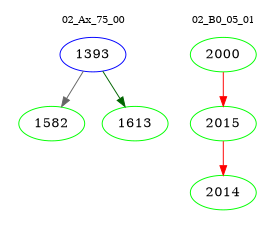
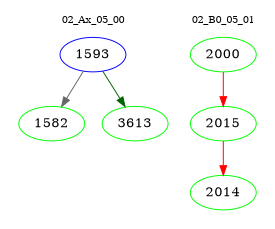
  digraph {
    node [color=green]
    edge [color=red]
-   n1 [color=blue label=1393]
+   n1 [color=blue label=1593]
    n2 [label=1582]
-   n3 [label=1613]
+   n3 [label=3613]
    n4 [label=2015]
    n5 [label=2000]
    n6 [label=2014]
    subgraph cluster_1 {
      color=white
      fontsize=10
-     label="02_Ax_75_00"
+     label="02_Ax_05_00"
      n1
      n2
      n3
    }
    subgraph cluster_2 {
      color=white
      fontsize=10
      label="02_B0_05_01"
      n4
      n5
      n6
    }
    n1 -> n2 [color=gray40]
    n1 -> n3 [color=darkgreen]
    n4 -> n6
    n5 -> n4
  }
